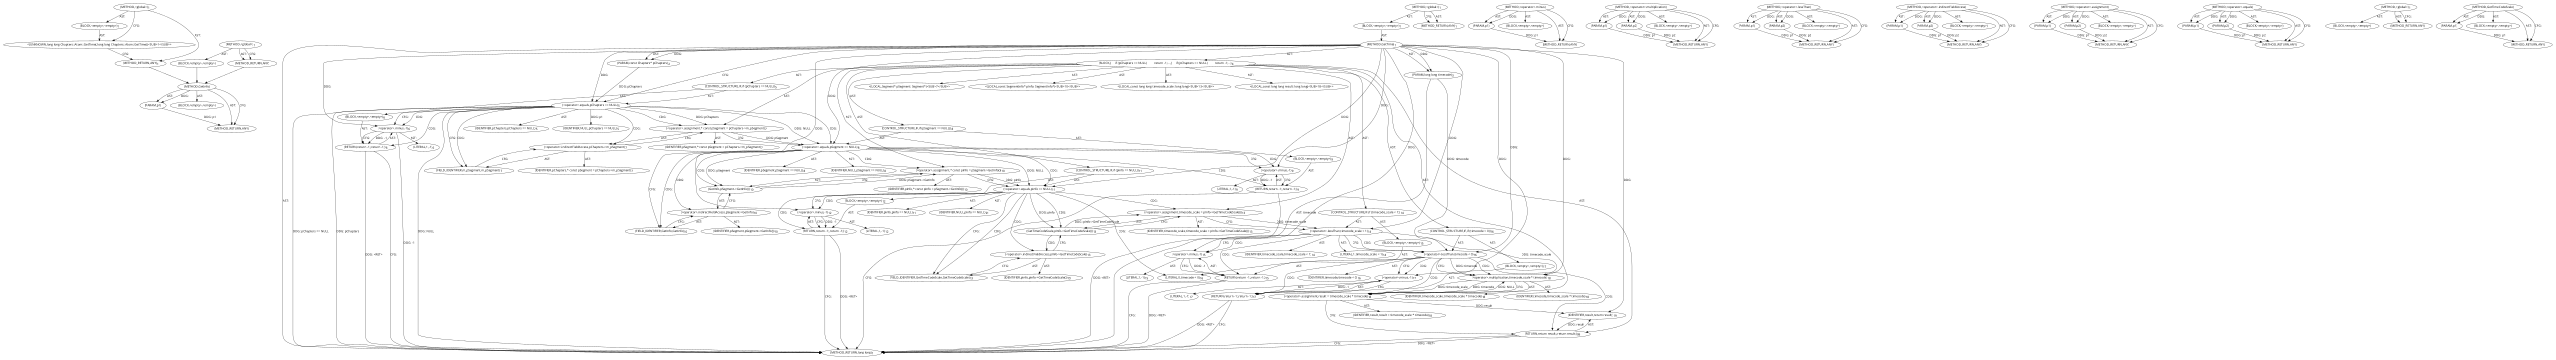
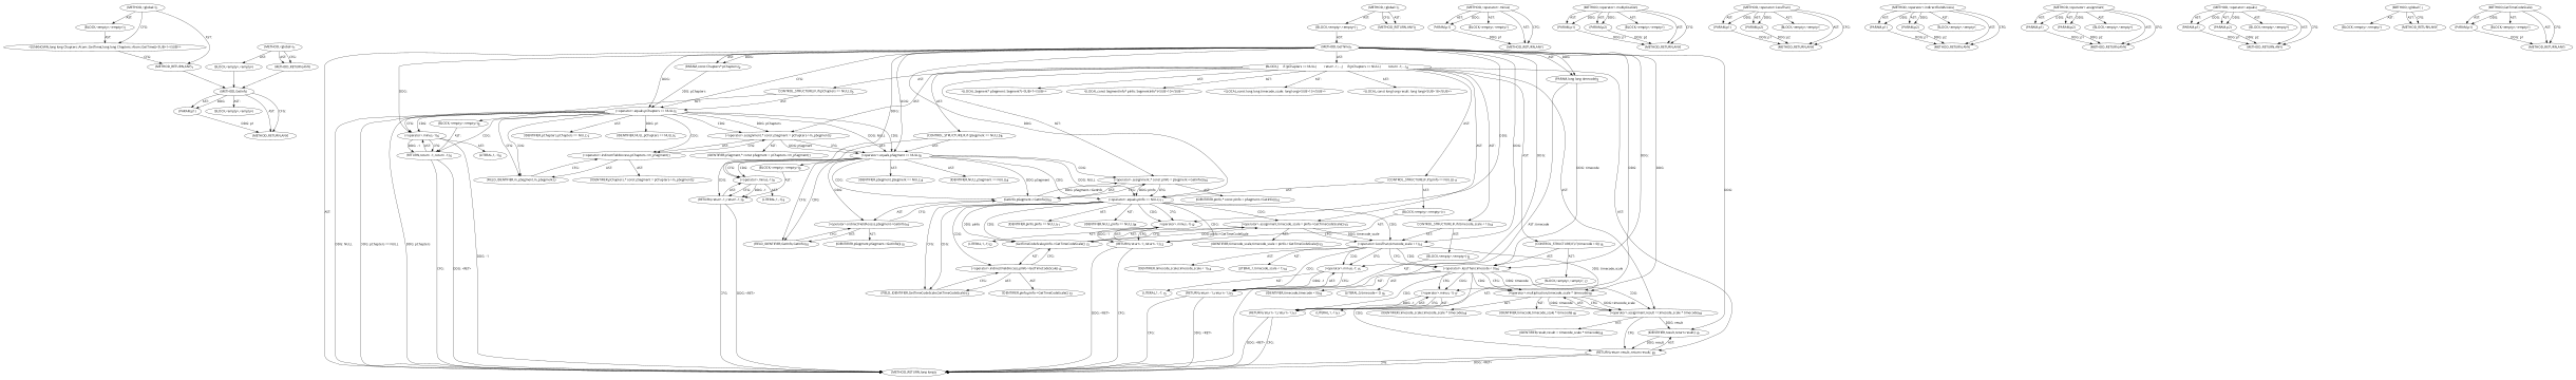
  digraph {
    fontname="Open Sans"
    node [fontname="Open Sans"]
    edge [fontname="Open Sans"]
    n1 [label=<(METHOD,GetInfo)>]
    n2 [label=<(PARAM,p1)>]
    n3 [label=<(BLOCK,&lt;empty&gt;,&lt;empty&gt;)>]
    n4 [label=<(METHOD_RETURN,ANY)>]
    n5 [label=<(METHOD,&lt;global&gt;)<SUB>1</SUB>>]
    n6 [label=<(BLOCK,&lt;empty&gt;,&lt;empty&gt;)<SUB>1</SUB>>]
    n7 [label=<(METHOD_RETURN,ANY)<SUB>1</SUB>>]
    n8 [label=<(METHOD,GetTime)<SUB>1</SUB>>]
    n9 [label=<(PARAM,const Chapters* pChapters)<SUB>2</SUB>>]
    n10 [label=<(PARAM,long long timecode)<SUB>3</SUB>>]
    n11 [label=<(BLOCK,{     if (pChapters == NULL)         return -1;...,{     if (pChapters == NULL)         return -1;...)<SUB>4</SUB>>]
    n12 [label=<(&lt;operator&gt;.equals,pChapters == NULL)<SUB>5</SUB>>]
    n13 [label=<(&lt;operator&gt;.minus,-1)<SUB>6</SUB>>]
    n14 [label=<(&lt;operator&gt;.equals,pSegment == NULL)<SUB>8</SUB>>]
    n15 [label=<(&lt;operator&gt;.minus,-1)<SUB>9</SUB>>]
    n16 [label=<(&lt;operator&gt;.equals,pInfo == NULL)<SUB>11</SUB>>]
    n17 [label=<(&lt;operator&gt;.minus,-1)<SUB>12</SUB>>]
    n18 [label=<(&lt;operator&gt;.lessThan,timecode_scale &lt; 1)<SUB>14</SUB>>]
    n19 [label=<(&lt;operator&gt;.minus,-1)<SUB>15</SUB>>]
    n20 [label=<(&lt;operator&gt;.lessThan,timecode &lt; 0)<SUB>16</SUB>>]
    n21 [label=<(&lt;operator&gt;.minus,-1)<SUB>17</SUB>>]
    n22 [label=<(&lt;operator&gt;.multiplication,timecode_scale * timecode)<SUB>18</SUB>>]
    n23 [label=<(IDENTIFIER,result,return result;)<SUB>19</SUB>>]
    n24 [label=<(METHOD_RETURN,long long)<SUB>1</SUB>>]
    n25 [label=<(CONTROL_STRUCTURE,IF,if (pChapters == NULL))<SUB>5</SUB>>]
    n26 [label="<(LOCAL,Segment* pSegment: Segment*)<SUB>7</SUB>>"]
    n27 [label=<(&lt;operator&gt;.assignment,* const pSegment = pChapters-&gt;m_pSegment)<SUB>7</SUB>>]
    n28 [label=<(CONTROL_STRUCTURE,IF,if (pSegment == NULL))<SUB>8</SUB>>]
    n29 [label="<(LOCAL,const SegmentInfo* pInfo: SegmentInfo*)<SUB>10</SUB>>"]
    n30 [label=<(&lt;operator&gt;.assignment,* const pInfo = pSegment-&gt;GetInfo())<SUB>10</SUB>>]
    n31 [label=<(CONTROL_STRUCTURE,IF,if (pInfo == NULL))<SUB>11</SUB>>]
    n32 [label="<(LOCAL,const long long timecode_scale: long long)<SUB>13</SUB>>"]
    n33 [label=<(&lt;operator&gt;.assignment,timecode_scale = pInfo-&gt;GetTimeCodeScale())<SUB>13</SUB>>]
    n34 [label=<(CONTROL_STRUCTURE,IF,if (timecode_scale &lt; 1))<SUB>14</SUB>>]
    n35 [label=<(CONTROL_STRUCTURE,IF,if (timecode &lt; 0))<SUB>16</SUB>>]
    n36 [label="<(LOCAL,const long long result: long long)<SUB>18</SUB>>"]
    n37 [label=<(&lt;operator&gt;.assignment,result = timecode_scale * timecode)<SUB>18</SUB>>]
    n38 [label=<(RETURN,return result;,return result;)<SUB>99</SUB>>]
    n39 [label=<(IDENTIFIER,pChapters,pChapters == NULL)<SUB>5</SUB>>]
    n40 [label=<(IDENTIFIER,NULL,pChapters == NULL)<SUB>5</SUB>>]
    n41 [label=<(RETURN,return -1;,return -1;)<SUB>6</SUB>>]
    n42 [label=<(&lt;operator&gt;.indirectFieldAccess,pChapters-&gt;m_pSegment)<SUB>7</SUB>>]
    n43 [label=<(FIELD_IDENTIFIER,m_pSegment,m_pSegment)<SUB>7</SUB>>]
    n44 [label=<(LITERAL,1,-1)<SUB>6</SUB>>]
    n45 [label=<(IDENTIFIER,pSegment,pSegment == NULL)<SUB>8</SUB>>]
    n46 [label=<(IDENTIFIER,NULL,pSegment == NULL)<SUB>8</SUB>>]
    n47 [label=<(RETURN,return -1;,return -1;)<SUB>9</SUB>>]
    n48 [label=<(GetInfo,pSegment-&gt;GetInfo())<SUB>10</SUB>>]
    n49 [label=<(&lt;operator&gt;.indirectFieldAccess,pSegment-&gt;GetInfo)<SUB>10</SUB>>]
    n50 [label=<(FIELD_IDENTIFIER,GetInfo,GetInfo)<SUB>10</SUB>>]
    n51 [label=<(LITERAL,1,-1)<SUB>9</SUB>>]
    n52 [label=<(IDENTIFIER,pInfo,pInfo == NULL)<SUB>11</SUB>>]
    n53 [label=<(IDENTIFIER,NULL,pInfo == NULL)<SUB>91</SUB>>]
    n54 [label=<(RETURN,return -1;,return -1;)<SUB>12</SUB>>]
    n55 [label=<(GetTimeCodeScale,pInfo-&gt;GetTimeCodeScale())<SUB>13</SUB>>]
    n56 [label=<(&lt;operator&gt;.indirectFieldAccess,pInfo-&gt;GetTimeCodeScale)<SUB>13</SUB>>]
    n57 [label=<(FIELD_IDENTIFIER,GetTimeCodeScale,GetTimeCodeScale)<SUB>13</SUB>>]
    n58 [label=<(LITERAL,1,-1)<SUB>12</SUB>>]
    n59 [label=<(IDENTIFIER,timecode_scale,timecode_scale &lt; 1)<SUB>14</SUB>>]
    n60 [label=<(LITERAL,1,timecode_scale &lt; 1)<SUB>14</SUB>>]
    n61 [label=<(RETURN,return -1;,return -1;)<SUB>15</SUB>>]
    n62 [label=<(LITERAL,1,-1)<SUB>15</SUB>>]
    n63 [label=<(IDENTIFIER,timecode,timecode &lt; 0)<SUB>16</SUB>>]
    n64 [label=<(LITERAL,0,timecode &lt; 0)<SUB>16</SUB>>]
    n65 [label=<(RETURN,return -1;,return -1;)<SUB>17</SUB>>]
    n66 [label=<(LITERAL,1,-1)<SUB>17</SUB>>]
    n67 [label=<(IDENTIFIER,timecode_scale,timecode_scale * timecode)<SUB>18</SUB>>]
    n68 [label=<(IDENTIFIER,timecode,timecode_scale * timecode)<SUB>18</SUB>>]
    n69 [label=<(BLOCK,&lt;empty&gt;,&lt;empty&gt;)<SUB>6</SUB>>]
    n70 [label=<(IDENTIFIER,pSegment,* const pSegment = pChapters-&gt;m_pSegment)<SUB>7</SUB>>]
    n71 [label=<(BLOCK,&lt;empty&gt;,&lt;empty&gt;)<SUB>9</SUB>>]
    n72 [label=<(IDENTIFIER,pInfo,* const pInfo = pSegment-&gt;GetInfo())<SUB>10</SUB>>]
    n73 [label=<(BLOCK,&lt;empty&gt;,&lt;empty&gt;)<SUB>12</SUB>>]
    n74 [label=<(IDENTIFIER,timecode_scale,timecode_scale = pInfo-&gt;GetTimeCodeScale())<SUB>13</SUB>>]
    n75 [label=<(BLOCK,&lt;empty&gt;,&lt;empty&gt;)<SUB>15</SUB>>]
    n76 [label=<(BLOCK,&lt;empty&gt;,&lt;empty&gt;)<SUB>17</SUB>>]
    n77 [label=<(IDENTIFIER,result,result = timecode_scale * timecode)<SUB>18</SUB>>]
    n78 [label=<(IDENTIFIER,pChapters,* const pSegment = pChapters-&gt;m_pSegment)<SUB>7</SUB>>]
    n79 [label=<(IDENTIFIER,pSegment,pSegment-&gt;GetInfo())<SUB>10</SUB>>]
    n80 [label=<(IDENTIFIER,pInfo,pInfo-&gt;GetTimeCodeScale())<SUB>73</SUB>>]
    n81 [label=<(METHOD,&lt;operator&gt;.minus)>]
    n82 [label=<(PARAM,p1)>]
    n83 [label=<(BLOCK,&lt;empty&gt;,&lt;empty&gt;)>]
    n84 [label=<(METHOD_RETURN,ANY)>]
    n85 [label=<(METHOD,&lt;operator&gt;.multiplication)>]
    n86 [label=<(PARAM,p1)>]
    n87 [label=<(PARAM,p2)>]
    n88 [label=<(BLOCK,&lt;empty&gt;,&lt;empty&gt;)>]
    n89 [label=<(METHOD_RETURN,ANY)>]
    n90 [label=<(METHOD,&lt;operator&gt;.lessThan)>]
    n91 [label=<(PARAM,p1)>]
    n92 [label=<(PARAM,p2)>]
    n93 [label=<(BLOCK,&lt;empty&gt;,&lt;empty&gt;)>]
    n94 [label=<(METHOD_RETURN,ANY)>]
    n95 [label=<(METHOD,&lt;operator&gt;.indirectFieldAccess)>]
    n96 [label=<(PARAM,p1)>]
    n97 [label=<(PARAM,p2)>]
    n98 [label=<(BLOCK,&lt;empty&gt;,&lt;empty&gt;)>]
    n99 [label=<(METHOD_RETURN,ANY)>]
    n100 [label=<(METHOD,&lt;operator&gt;.assignment)>]
    n101 [label=<(PARAM,p1)>]
    n102 [label=<(PARAM,p2)>]
    n103 [label=<(BLOCK,&lt;empty&gt;,&lt;empty&gt;)>]
    n104 [label=<(METHOD_RETURN,ANY)>]
    n105 [label=<(METHOD,&lt;operator&gt;.equals)>]
    n106 [label=<(PARAM,p1)>]
    n107 [label=<(PARAM,p2)>]
    n108 [label=<(BLOCK,&lt;empty&gt;,&lt;empty&gt;)>]
    n109 [label=<(METHOD_RETURN,ANY)>]
    n110 [label=<(METHOD,&lt;global&gt;)<SUB>1</SUB>>]
    n111 [label=<(BLOCK,&lt;empty&gt;,&lt;empty&gt;)>]
    n112 [label=<(METHOD_RETURN,ANY)>]
    n113 [label=<(METHOD,GetTimeCodeScale)>]
    n114 [label=<(PARAM,p1)>]
    n115 [label=<(BLOCK,&lt;empty&gt;,&lt;empty&gt;)>]
    n116 [label=<(METHOD_RETURN,ANY)>]
    n117 [label=<(METHOD,&lt;global&gt;)<SUB>1</SUB>>]
    n118 [label=<(BLOCK,&lt;empty&gt;,&lt;empty&gt;)<SUB>1</SUB>>]
    n119 [label="<(UNKNOWN,long long Chapters::Atom::GetTime(,long long Chapters::Atom::GetTime()<SUB>1</SUB>>"]
    n120 [label=<(METHOD_RETURN,ANY)<SUB>1</SUB>>]
    n121 [label=<(METHOD,&lt;global&gt;)<SUB>1</SUB>>]
    n122 [label=<(BLOCK,&lt;empty&gt;,&lt;empty&gt;)>]
    n123 [label=<(METHOD_RETURN,ANY)>]
    n1 -> n2 [label="AST: "]
    n1 -> n2 [label="DDG: "]
    n1 -> n3 [label="AST: "]
    n1 -> n4 [label="AST: "]
    n1 -> n4 [label="CFG: "]
    n2 -> n4 [label="DDG: p1"]
    n5 -> n6 [label="AST: "]
    n5 -> n7 [label="AST: "]
    n5 -> n7 [label="CFG: "]
    n6 -> n8 [label="AST: "]
    n8 -> n9 [label="AST: "]
    n8 -> n9 [label="DDG: "]
    n8 -> n10 [label="AST: "]
    n8 -> n10 [label="DDG: "]
    n8 -> n11 [label="AST: "]
    n8 -> n12 [label="CFG: "]
    n8 -> n12 [label="DDG: "]
    n8 -> n13 [label="DDG: "]
    n8 -> n14 [label="DDG: "]
    n8 -> n15 [label="DDG: "]
    n8 -> n16 [label="DDG: "]
    n8 -> n17 [label="DDG: "]
    n8 -> n18 [label="DDG: "]
    n8 -> n19 [label="DDG: "]
    n8 -> n20 [label="DDG: "]
    n8 -> n21 [label="DDG: "]
    n8 -> n22 [label="DDG: "]
    n8 -> n23 [label="DDG: "]
    n8 -> n24 [label="AST: "]
    n9 -> n12 [label="DDG: pChapters"]
    n10 -> n20 [label="DDG: timecode"]
    n10 -> n24 [label="AST: timecode"]
    n11 -> n25 [label="AST: "]
    n11 -> n26 [label="AST: "]
    n11 -> n27 [label="AST: "]
    n11 -> n28 [label="AST: "]
    n11 -> n29 [label="AST: "]
    n11 -> n30 [label="AST: "]
    n11 -> n31 [label="AST: "]
    n11 -> n32 [label="AST: "]
    n11 -> n33 [label="AST: "]
    n11 -> n34 [label="AST: "]
    n11 -> n35 [label="AST: "]
    n11 -> n36 [label="AST: "]
    n11 -> n37 [label="AST: "]
    n11 -> n38 [label="AST: "]
    n12 -> n13 [label="CFG: "]
    n12 -> n13 [label="CDG: "]
    n12 -> n14 [label="DDG: NULL"]
    n12 -> n14 [label="CDG: "]
    n12 -> n24 [label="DDG: pChapters"]
    n12 -> n24 [label="DDG: NULL"]
    n12 -> n24 [label="DDG: pChapters == NULL"]
    n12 -> n27 [label="DDG: pChapters"]
    n12 -> n27 [label="CDG: "]
    n12 -> n39 [label="AST: "]
    n12 -> n40 [label="DDG: p1"]
    n12 -> n41 [label="CDG: "]
    n12 -> n42 [label="CDG: "]
    n12 -> n43 [label="CFG: "]
    n12 -> n43 [label="CDG: "]
    n13 -> n24 [label="DDG: -1"]
    n13 -> n41 [label="CFG: "]
    n13 -> n41 [label="DDG: -1"]
    n13 -> n44 [label="AST: "]
    n14 -> n15 [label="CFG: "]
    n14 -> n15 [label="CDG: "]
    n14 -> n16 [label="DDG: NULL"]
    n14 -> n16 [label="CDG: "]
    n14 -> n30 [label="CDG: "]
    n14 -> n45 [label="AST: "]
    n14 -> n46 [label="AST: "]
    n14 -> n47 [label="CDG: "]
    n14 -> n48 [label="DDG: pSegment"]
    n14 -> n48 [label="CDG: "]
    n14 -> n49 [label="DDG: "]
    n14 -> n50 [label="CFG: "]
    n14 -> n50 [label="CDG: "]
    n15 -> n47 [label="CFG: "]
    n15 -> n47 [label="DDG: -1"]
    n15 -> n51 [label="AST: "]
    n16 -> n17 [label="CFG: "]
    n16 -> n17 [label="CDG: "]
-   n16 -> n64 [label="CDG: "]
+   n16 -> n18 [label="CDG: "]
    n16 -> n33 [label="CDG: "]
    n16 -> n52 [label="AST: "]
    n16 -> n53 [label="AST: "]
    n16 -> n54 [label="CDG: "]
    n16 -> n55 [label="DDG: pInfo"]
    n16 -> n55 [label="CDG: "]
    n16 -> n56 [label="CDG: "]
    n16 -> n57 [label="CFG: "]
    n16 -> n57 [label="CDG: "]
    n17 -> n54 [label="CFG: "]
    n17 -> n54 [label="DDG: -1"]
    n17 -> n58 [label="AST: "]
    n18 -> n19 [label="CFG: "]
    n18 -> n19 [label="CDG: "]
    n18 -> n20 [label="CFG: "]
    n18 -> n20 [label="CDG: "]
    n18 -> n22 [label="DDG: timecode_scale"]
    n18 -> n59 [label="AST: "]
    n18 -> n60 [label="AST: "]
    n18 -> n61 [label="CDG: "]
    n19 -> n61 [label="CFG: "]
    n19 -> n61 [label="DDG: -1"]
    n19 -> n62 [label="AST: "]
    n20 -> n21 [label="CFG: "]
    n20 -> n21 [label="CDG: "]
    n20 -> n22 [label="CFG: "]
    n20 -> n22 [label="DDG: timecode"]
    n20 -> n22 [label="CDG: "]
    n20 -> n37 [label="CDG: "]
    n20 -> n38 [label="CDG: "]
    n20 -> n63 [label="AST: "]
    n20 -> n64 [label="AST: "]
    n20 -> n65 [label="CDG: "]
    n21 -> n65 [label="CFG: "]
    n21 -> n65 [label="DDG: -1"]
    n21 -> n66 [label="AST: "]
    n22 -> n37 [label="CFG: "]
    n22 -> n37 [label="DDG: timecode_scale"]
    n22 -> n37 [label="DDG: timecode"]
    n22 -> n67 [label="AST: "]
    n22 -> n68 [label="AST: "]
    n23 -> n38 [label="DDG: result"]
    n25 -> n12 [label="AST: "]
    n25 -> n69 [label="AST: "]
    n27 -> n14 [label="CFG: "]
    n27 -> n14 [label="DDG: pSegment"]
    n27 -> n42 [label="AST: "]
    n27 -> n70 [label="AST: "]
    n28 -> n14 [label="AST: "]
    n28 -> n71 [label="AST: "]
    n30 -> n16 [label="CFG: "]
    n30 -> n16 [label="DDG: pInfo"]
    n30 -> n48 [label="AST: "]
    n30 -> n72 [label="AST: "]
    n31 -> n16 [label="AST: "]
    n31 -> n73 [label="AST: "]
    n33 -> n18 [label="CFG: "]
    n33 -> n18 [label="DDG: timecode_scale"]
    n33 -> n55 [label="AST: "]
    n33 -> n74 [label="AST: "]
    n34 -> n18 [label="AST: "]
    n34 -> n75 [label="AST: "]
    n35 -> n20 [label="AST: "]
    n35 -> n76 [label="AST: "]
-   n37 -> n22 [label="DDG: NULL"]
+   n37 -> n22 [label="AST: "]
    n37 -> n23 [label="DDG: result"]
    n37 -> n38 [label="CFG: "]
    n37 -> n77 [label="AST: "]
    n38 -> n23 [label="AST: "]
    n38 -> n24 [label="CFG: "]
    n38 -> n24 [label="DDG: &lt;RET&gt;"]
    n41 -> n13 [label="AST: "]
    n41 -> n24 [label="CFG: "]
    n41 -> n24 [label="DDG: &lt;RET&gt;"]
    n42 -> n27 [label="CFG: "]
    n42 -> n43 [label="AST: "]
    n42 -> n78 [label="AST: "]
    n43 -> n42 [label="CFG: "]
    n47 -> n15 [label="AST: "]
    n47 -> n24 [label="CFG: "]
    n47 -> n24 [label="DDG: &lt;RET&gt;"]
    n48 -> n30 [label="CFG: "]
    n48 -> n30 [label="DDG: pSegment-&gt;GetInfo"]
    n48 -> n49 [label="AST: "]
    n49 -> n48 [label="CFG: "]
    n49 -> n50 [label="AST: "]
    n49 -> n79 [label="AST: "]
    n50 -> n49 [label="CFG: "]
    n54 -> n17 [label="AST: "]
    n54 -> n24 [label="CFG: "]
    n54 -> n24 [label="DDG: &lt;RET&gt;"]
    n55 -> n33 [label="CFG: "]
    n55 -> n33 [label="DDG: pInfo-&gt;GetTimeCodeScale"]
-   n55 -> n56 [label="CDG: "]
+   n55 -> n56 [label="AST: "]
    n56 -> n55 [label="CFG: "]
    n56 -> n57 [label="AST: "]
    n56 -> n80 [label="AST: "]
    n57 -> n56 [label="CFG: "]
    n61 -> n19 [label="AST: "]
    n61 -> n24 [label="CFG: "]
    n61 -> n24 [label="DDG: &lt;RET&gt;"]
    n65 -> n21 [label="AST: "]
    n65 -> n24 [label="CFG: "]
    n65 -> n24 [label="DDG: &lt;RET&gt;"]
    n69 -> n41 [label="AST: "]
    n71 -> n47 [label="AST: "]
    n73 -> n54 [label="AST: "]
    n75 -> n61 [label="AST: "]
    n76 -> n65 [label="AST: "]
    n81 -> n82 [label="AST: "]
    n81 -> n82 [label="DDG: "]
    n81 -> n83 [label="AST: "]
    n81 -> n84 [label="AST: "]
    n81 -> n84 [label="CFG: "]
    n82 -> n84 [label="DDG: p1"]
    n85 -> n86 [label="AST: "]
    n85 -> n86 [label="DDG: "]
    n85 -> n87 [label="AST: "]
    n85 -> n87 [label="DDG: "]
    n85 -> n88 [label="AST: "]
    n85 -> n89 [label="AST: "]
    n85 -> n89 [label="CFG: "]
    n86 -> n89 [label="DDG: p1"]
    n87 -> n89 [label="DDG: p2"]
    n90 -> n91 [label="AST: "]
    n90 -> n91 [label="DDG: "]
    n90 -> n92 [label="AST: "]
    n90 -> n92 [label="DDG: "]
    n90 -> n93 [label="AST: "]
    n90 -> n94 [label="AST: "]
    n90 -> n94 [label="CFG: "]
    n91 -> n94 [label="DDG: p1"]
    n92 -> n94 [label="DDG: p2"]
    n95 -> n96 [label="AST: "]
    n95 -> n96 [label="DDG: "]
    n95 -> n97 [label="AST: "]
    n95 -> n97 [label="DDG: "]
    n95 -> n98 [label="AST: "]
    n95 -> n99 [label="AST: "]
    n95 -> n99 [label="CFG: "]
    n96 -> n99 [label="DDG: p1"]
    n97 -> n99 [label="DDG: p2"]
    n100 -> n101 [label="AST: "]
    n100 -> n101 [label="DDG: "]
    n100 -> n102 [label="AST: "]
    n100 -> n102 [label="DDG: "]
    n100 -> n103 [label="AST: "]
    n100 -> n104 [label="AST: "]
    n100 -> n104 [label="CFG: "]
    n101 -> n104 [label="DDG: p1"]
    n102 -> n104 [label="DDG: p2"]
    n105 -> n106 [label="AST: "]
    n105 -> n106 [label="DDG: "]
    n105 -> n107 [label="AST: "]
    n105 -> n107 [label="DDG: "]
    n105 -> n108 [label="AST: "]
    n105 -> n109 [label="AST: "]
    n105 -> n109 [label="CFG: "]
    n106 -> n109 [label="DDG: p1"]
    n107 -> n109 [label="DDG: p2"]
    n110 -> n111 [label="AST: "]
    n110 -> n112 [label="AST: "]
    n110 -> n112 [label="CFG: "]
    n113 -> n114 [label="AST: "]
    n113 -> n114 [label="DDG: "]
    n113 -> n115 [label="AST: "]
    n113 -> n116 [label="AST: "]
    n113 -> n116 [label="CFG: "]
    n114 -> n116 [label="DDG: p1"]
    n117 -> n118 [label="AST: "]
    n117 -> n119 [label="CFG: "]
    n117 -> n120 [label="AST: "]
    n118 -> n119 [label="AST: "]
    n119 -> n120 [label="CFG: "]
    n120 -> n1
    n121 -> n122 [label="AST: "]
    n121 -> n123 [label="AST: "]
    n121 -> n123 [label="CFG: "]
    n122 -> n1
    n123 -> n1
  }
